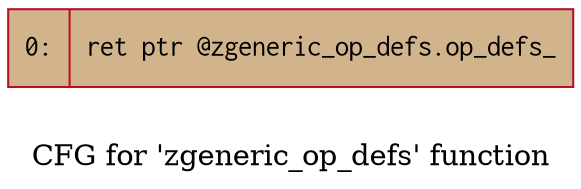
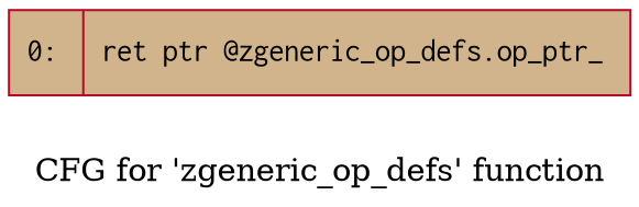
  digraph {
    label="CFG for 'zgeneric_op_defs' function"
    rankdir=LR
-   n1 [color="#b70d28ff" fillcolor=tan fontname=Courier label="{0:\l|  ret ptr @zgeneric_op_defs.op_defs_\l}" shape=record style=filled]
+   n1 [color="#b70d28ff" fillcolor=tan fontname=Courier label="{0:\l|  ret ptr @zgeneric_op_defs.op_ptr_\l}" shape=record style=filled]
  }
